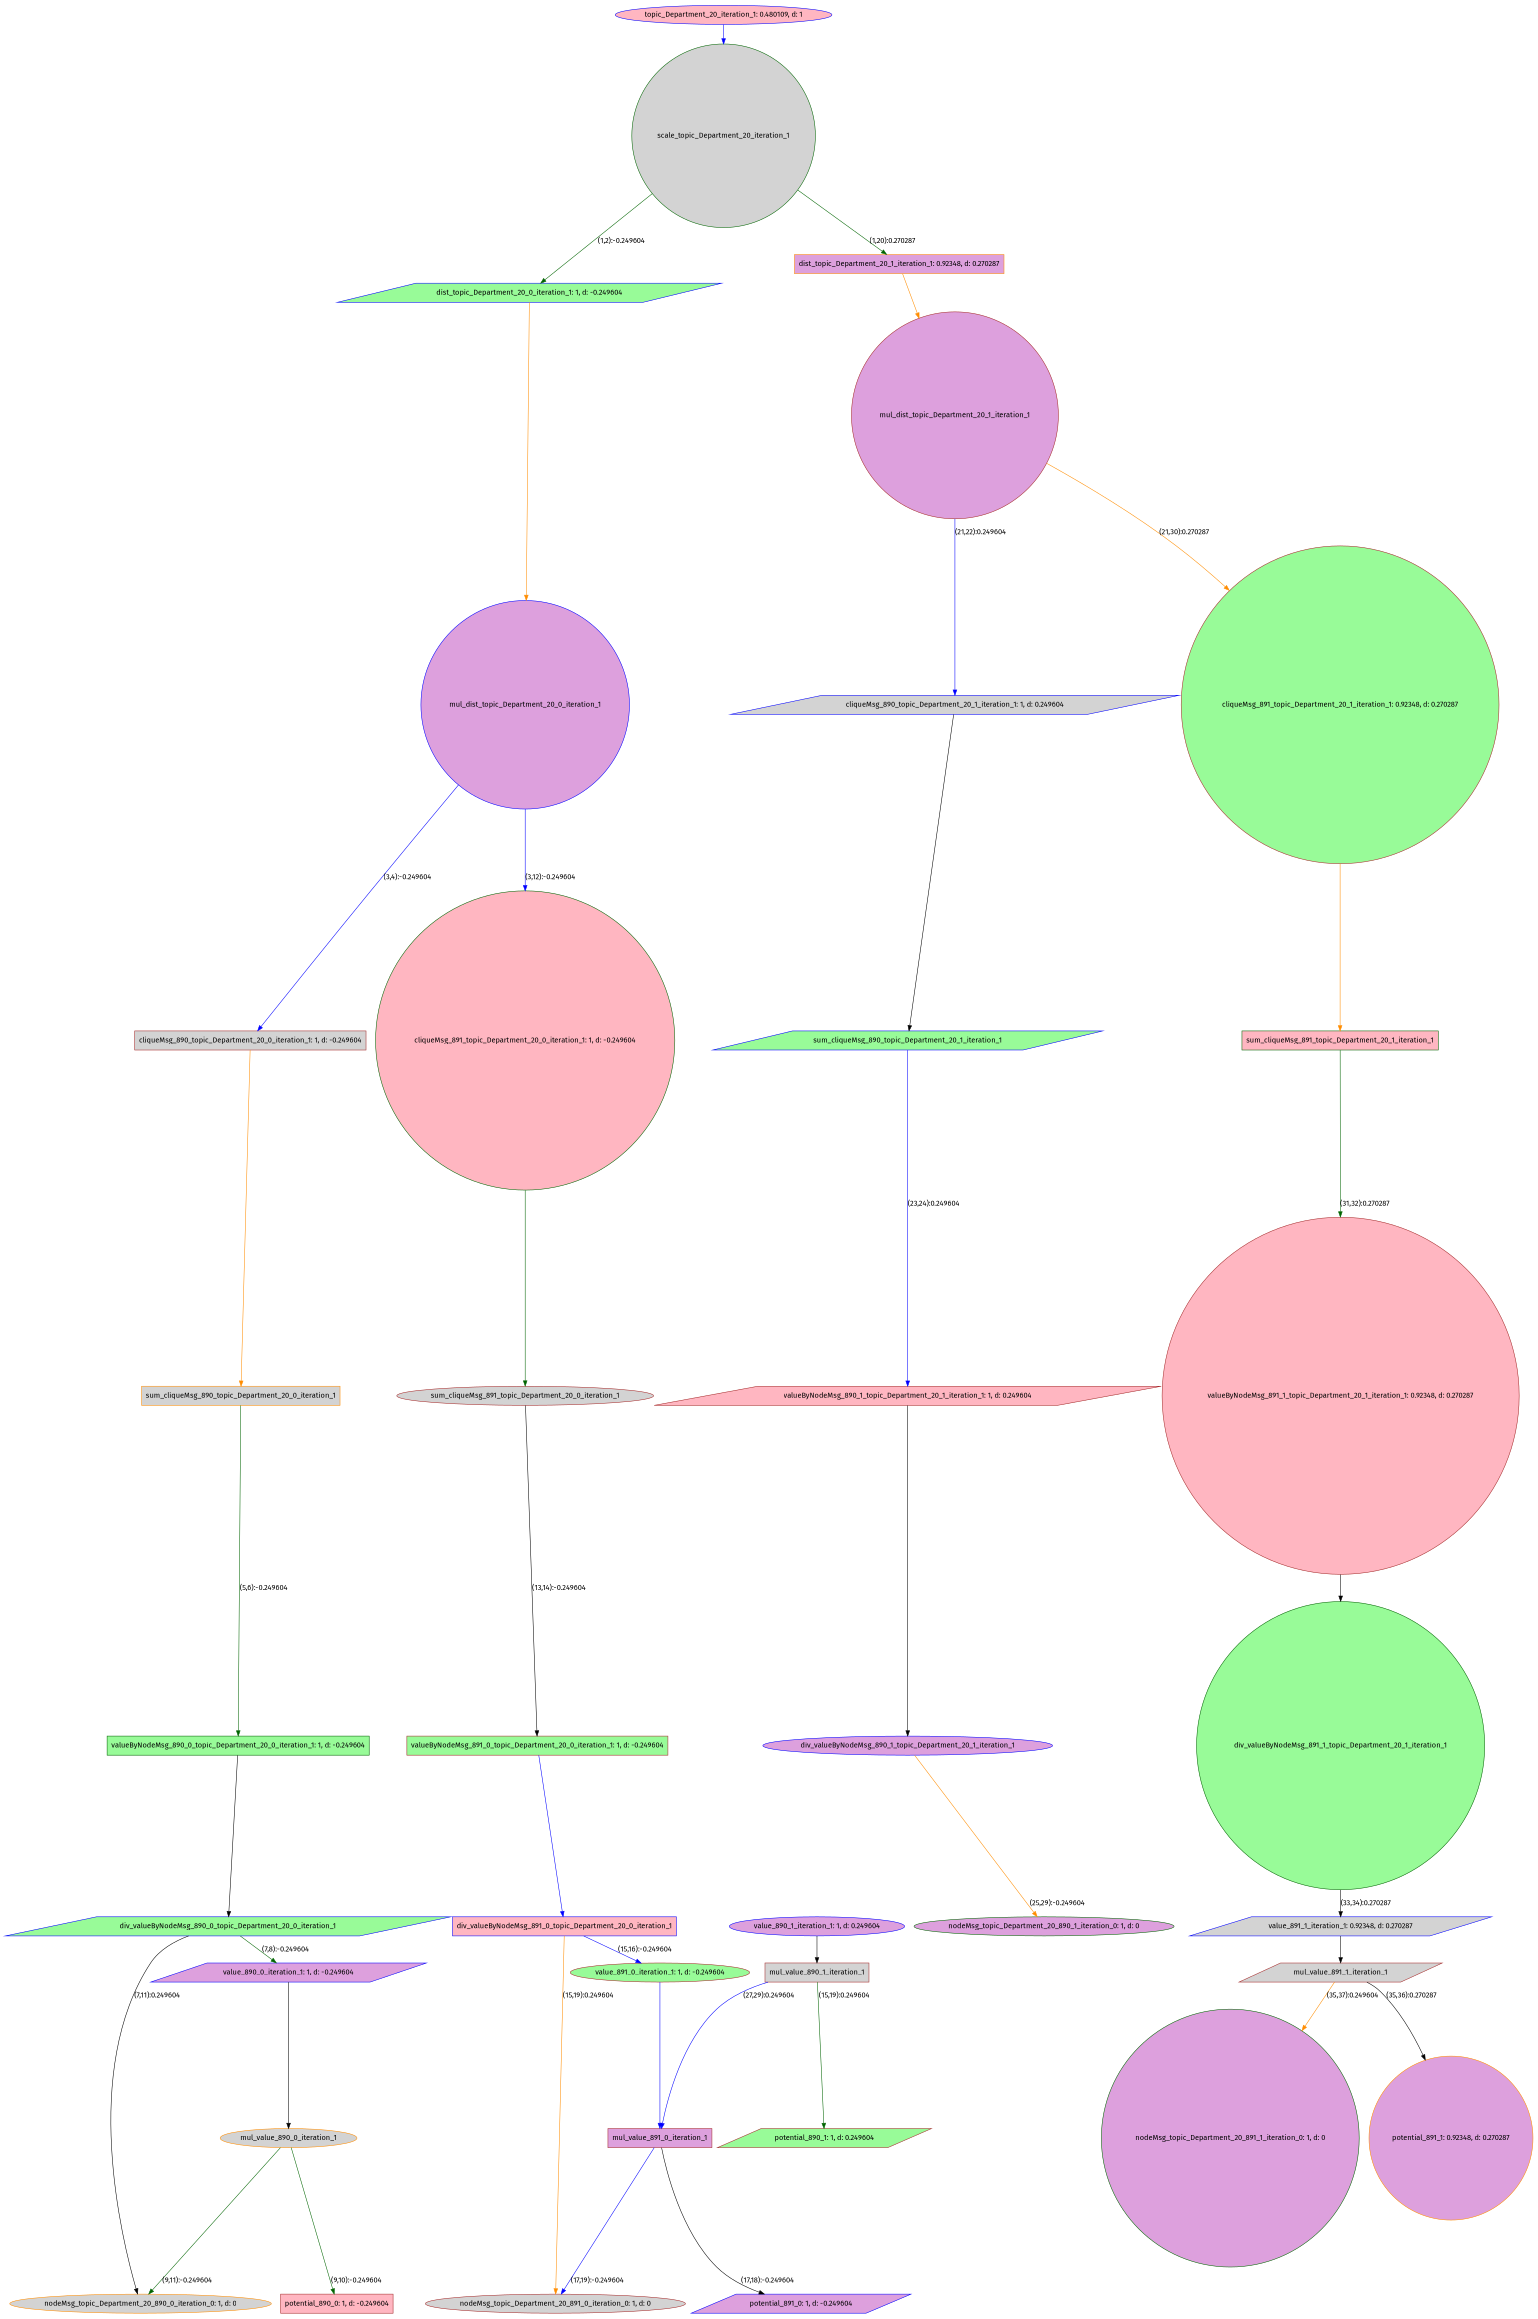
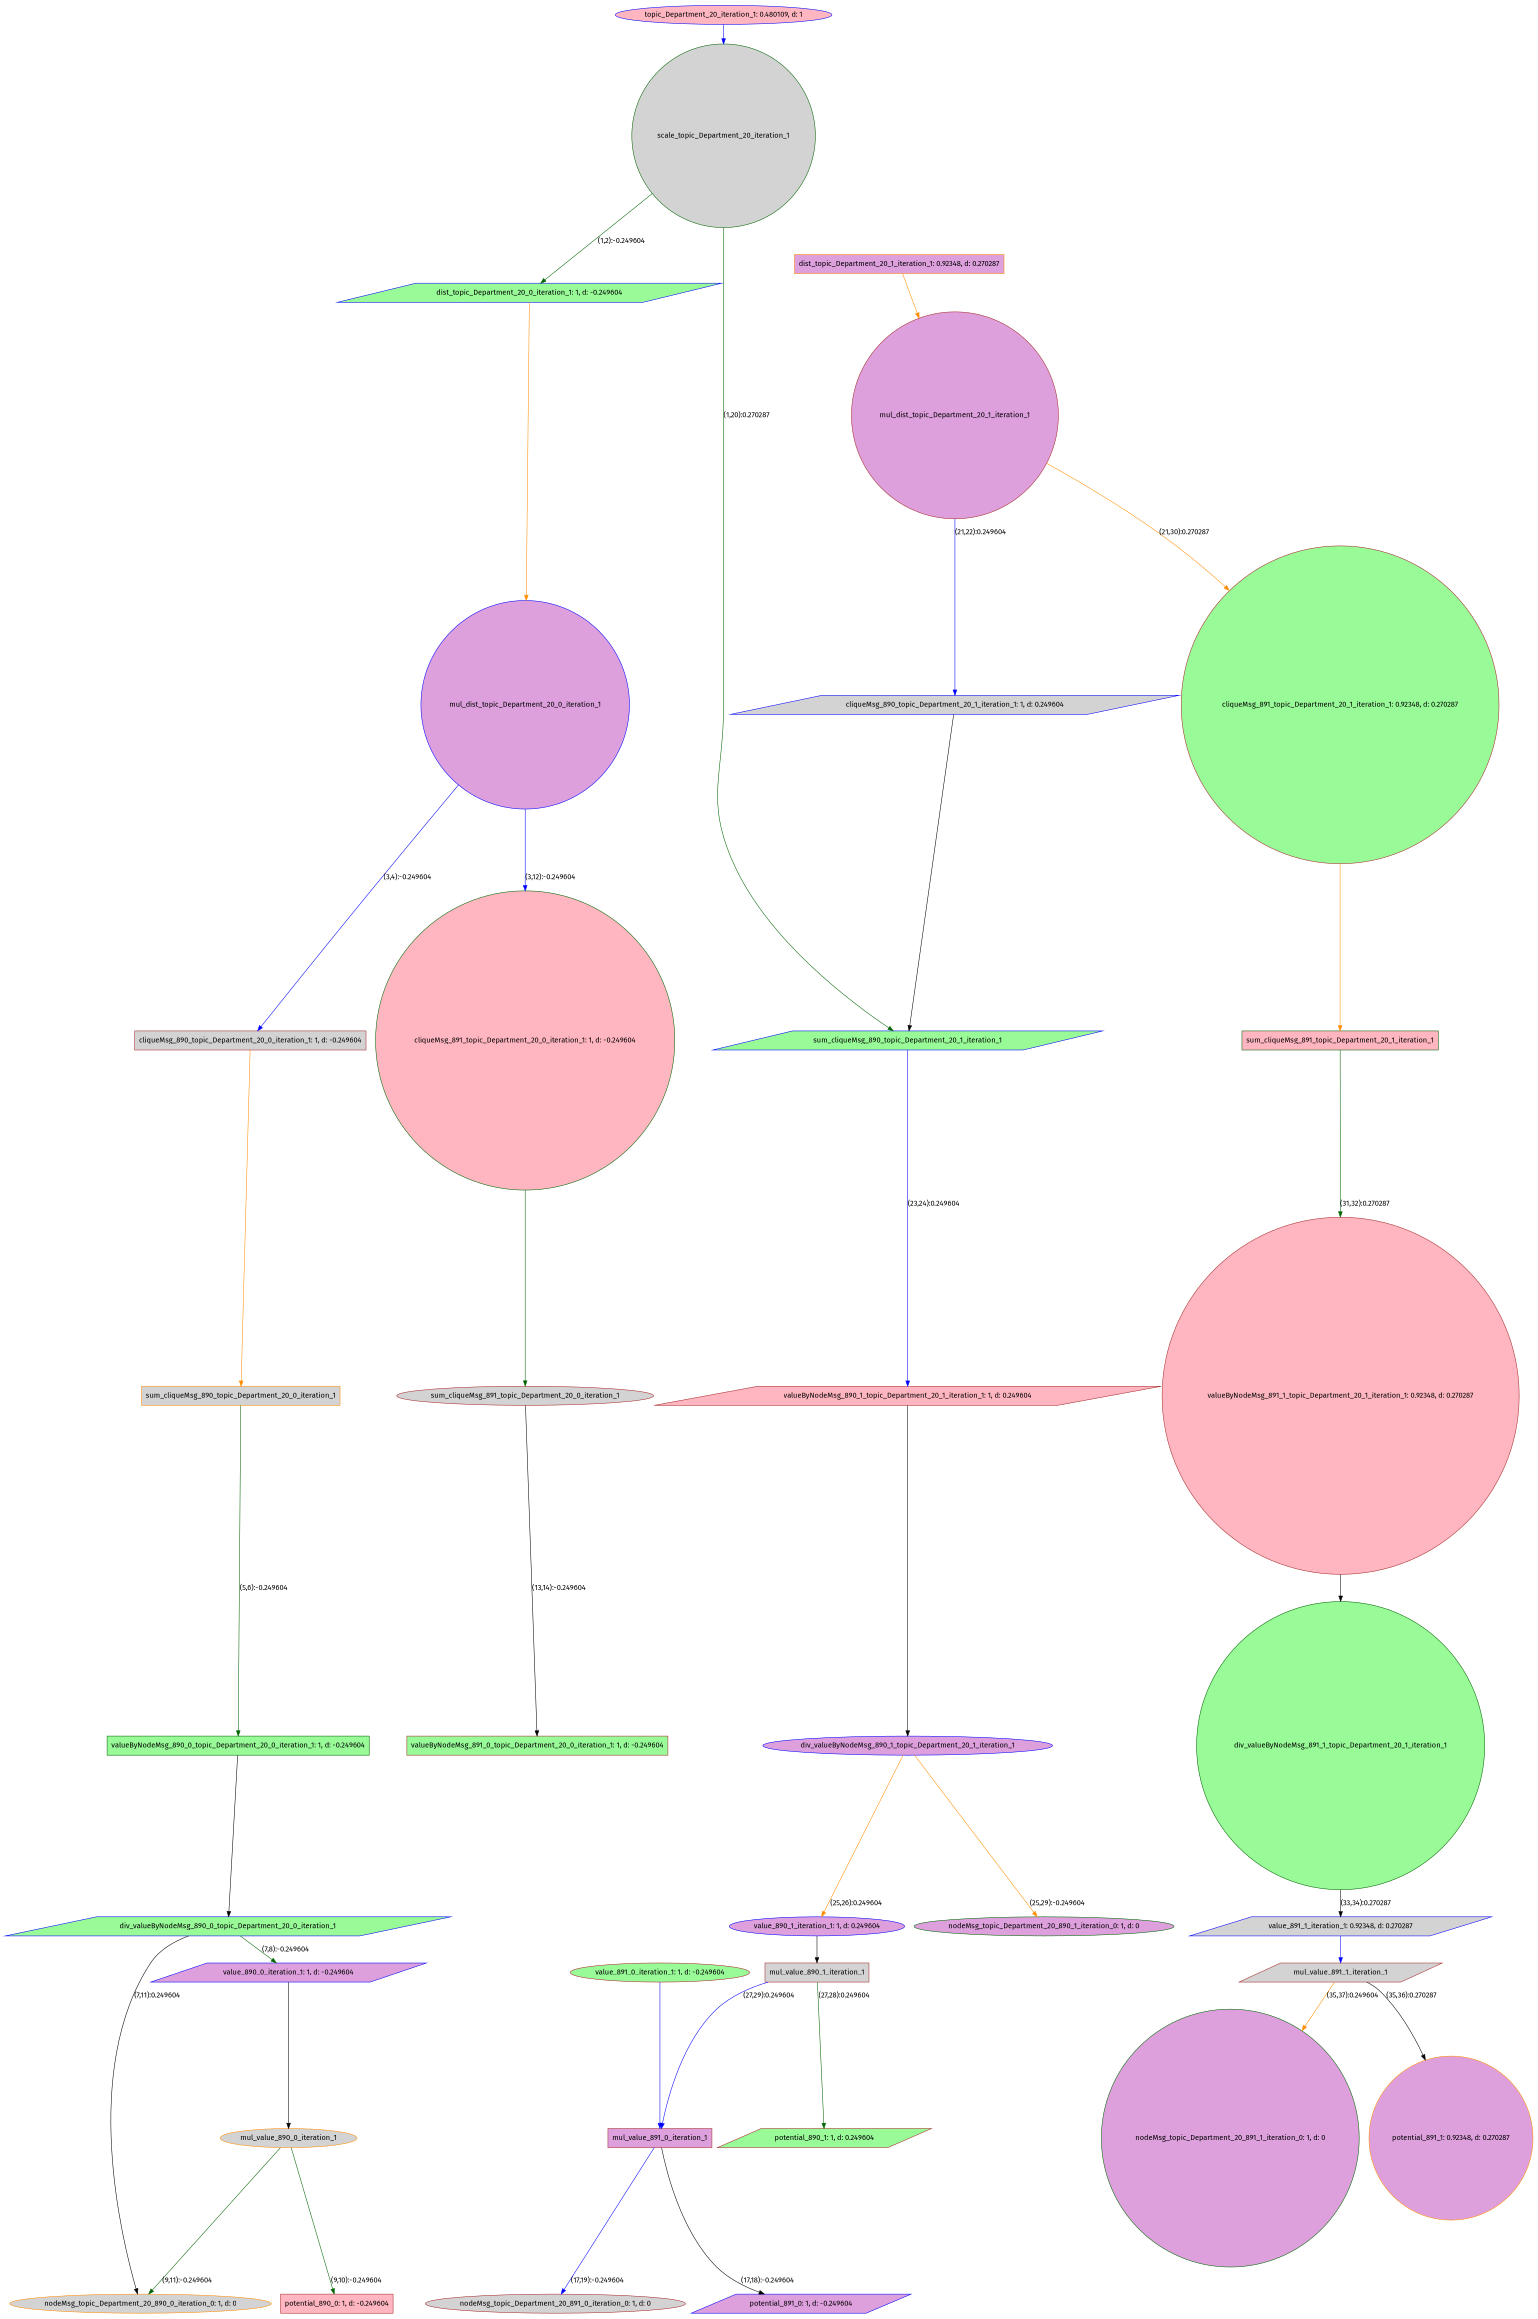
  digraph {
    fontname="Fira Sans"
    node [color=brown fillcolor=lightgrey fontname="Fira Sans" shape=parallelogram style=filled]
    edge [color=blue fontname="Fira Sans"]
    n1 [color=blue fillcolor=lightpink label="topic_Department_20_iteration_1: 0.480109, d: 1" shape=ellipse]
    n2 [color=darkgreen label=scale_topic_Department_20_iteration_1 shape=circle]
    n3 [color=blue fillcolor=palegreen label="dist_topic_Department_20_0_iteration_1: 1, d: -0.249604"]
    n4 [color=darkorange fillcolor=plum label="dist_topic_Department_20_1_iteration_1: 0.92348, d: 0.270287" shape=box]
    n5 [color=blue fillcolor=plum label=mul_dist_topic_Department_20_0_iteration_1 shape=circle]
    n6 [fillcolor=plum label=mul_dist_topic_Department_20_1_iteration_1 shape=circle]
    n7 [label="cliqueMsg_890_topic_Department_20_0_iteration_1: 1, d: -0.249604" shape=box]
    n8 [color=darkgreen fillcolor=lightpink label="cliqueMsg_891_topic_Department_20_0_iteration_1: 1, d: -0.249604" shape=circle]
    n9 [color=darkorange label=sum_cliqueMsg_890_topic_Department_20_0_iteration_1 shape=box]
    n10 [label=sum_cliqueMsg_891_topic_Department_20_0_iteration_1 shape=ellipse]
    n11 [color=darkgreen fillcolor=palegreen label="valueByNodeMsg_890_0_topic_Department_20_0_iteration_1: 1, d: -0.249604" shape=box]
    n12 [color=blue fillcolor=palegreen label=div_valueByNodeMsg_890_0_topic_Department_20_0_iteration_1]
    n13 [color=blue fillcolor=plum label="value_890_0_iteration_1: 1, d: -0.249604"]
    n14 [color=darkorange label="nodeMsg_topic_Department_20_890_0_iteration_0: 1, d: 0" shape=ellipse]
    n15 [color=darkorange label=mul_value_890_0_iteration_1 shape=ellipse]
    n16 [fillcolor=lightpink label="potential_890_0: 1, d: -0.249604" shape=box]
    n17 [fillcolor=palegreen label="valueByNodeMsg_891_0_topic_Department_20_0_iteration_1: 1, d: -0.249604" shape=box]
-   n18 [color=blue fillcolor=lightpink label=div_valueByNodeMsg_891_0_topic_Department_20_0_iteration_1 shape=box]
    n19 [fillcolor=palegreen label="value_891_0_iteration_1: 1, d: -0.249604" shape=ellipse]
    n20 [label="nodeMsg_topic_Department_20_891_0_iteration_0: 1, d: 0" shape=ellipse]
    n21 [fillcolor=plum label=mul_value_891_0_iteration_1 shape=box]
    n22 [color=blue fillcolor=plum label="potential_891_0: 1, d: -0.249604"]
    n23 [color=blue label="cliqueMsg_890_topic_Department_20_1_iteration_1: 1, d: 0.249604"]
    n24 [fillcolor=palegreen label="cliqueMsg_891_topic_Department_20_1_iteration_1: 0.92348, d: 0.270287" shape=circle]
    n25 [color=blue fillcolor=palegreen label=sum_cliqueMsg_890_topic_Department_20_1_iteration_1]
    n26 [color=darkgreen fillcolor=lightpink label=sum_cliqueMsg_891_topic_Department_20_1_iteration_1 shape=box]
    n27 [fillcolor=lightpink label="valueByNodeMsg_890_1_topic_Department_20_1_iteration_1: 1, d: 0.249604"]
    n28 [color=blue fillcolor=plum label=div_valueByNodeMsg_890_1_topic_Department_20_1_iteration_1 shape=ellipse]
    n29 [color=blue fillcolor=plum label="value_890_1_iteration_1: 1, d: 0.249604" shape=ellipse]
    n30 [color=darkgreen fillcolor=plum label="nodeMsg_topic_Department_20_890_1_iteration_0: 1, d: 0" shape=ellipse]
    n31 [label=mul_value_890_1_iteration_1 shape=box]
    n32 [fillcolor=palegreen label="potential_890_1: 1, d: 0.249604"]
    n33 [fillcolor=lightpink label="valueByNodeMsg_891_1_topic_Department_20_1_iteration_1: 0.92348, d: 0.270287" shape=circle]
    n34 [color=darkgreen fillcolor=palegreen label=div_valueByNodeMsg_891_1_topic_Department_20_1_iteration_1 shape=circle]
    n35 [color=blue label="value_891_1_iteration_1: 0.92348, d: 0.270287"]
    n36 [label=mul_value_891_1_iteration_1]
    n37 [color=darkgreen fillcolor=plum label="nodeMsg_topic_Department_20_891_1_iteration_0: 1, d: 0" shape=circle]
    n38 [color=darkorange fillcolor=plum label="potential_891_1: 0.92348, d: 0.270287" shape=circle]
    n1 -> n2
    n2 -> n3 [color=darkgreen label="(1,2):-0.249604"]
-   n2 -> n4 [color=darkgreen label="(1,20):0.270287"]
+   n2 -> n25 [color=darkgreen label="(1,20):0.270287"]
    n3 -> n5 [color=darkorange]
    n4 -> n6 [color=darkorange]
    n5 -> n7 [label="(3,4):-0.249604"]
    n5 -> n8 [label="(3,12):-0.249604"]
    n6 -> n23 [label="(21,22):0.249604"]
    n6 -> n24 [color=darkorange label="(21,30):0.270287"]
    n7 -> n9 [color=darkorange]
    n8 -> n10 [color=darkgreen]
    n9 -> n11 [color=darkgreen label="(5,6):-0.249604"]
    n10 -> n17 [color=black label="(13,14):-0.249604"]
    n11 -> n12 [color=black]
    n12 -> n13 [color=darkgreen label="(7,8):-0.249604"]
    n12 -> n14 [color=black label="(7,11):0.249604"]
    n13 -> n15 [color=black]
    n15 -> n14 [color=darkgreen label="(9,11):-0.249604"]
    n15 -> n16 [color=darkgreen label="(9,10):-0.249604"]
-   n17 -> n18
-   n18 -> n19 [label="(15,16):-0.249604"]
-   n18 -> n20 [color=darkorange label="(15,19):0.249604"]
    n19 -> n21
    n21 -> n20 [label="(17,19):-0.249604"]
    n21 -> n22 [color=black label="(17,18):-0.249604"]
    n23 -> n25 [color=black]
    n24 -> n26 [color=darkorange]
    n25 -> n27 [label="(23,24):0.249604"]
    n26 -> n33 [color=darkgreen label="(31,32):0.270287"]
    n27 -> n28 [color=black]
+   n28 -> n29 [color=darkorange label="(25,26):0.249604"]
    n28 -> n30 [color=darkorange label="(25,29):-0.249604"]
    n29 -> n31 [color=black]
    n31 -> n21 [label="(27,29):0.249604"]
-   n31 -> n32 [color=darkgreen label="(15,19):0.249604"]
+   n31 -> n32 [color=darkgreen label="(27,28):0.249604"]
    n33 -> n34 [color=black]
    n34 -> n35 [color=black label="(33,34):0.270287"]
-   n35 -> n36 [color=black]
+   n35 -> n36
    n36 -> n37 [color=darkorange label="(35,37):0.249604"]
    n36 -> n38 [color=black label="(35,36):0.270287"]
  }
